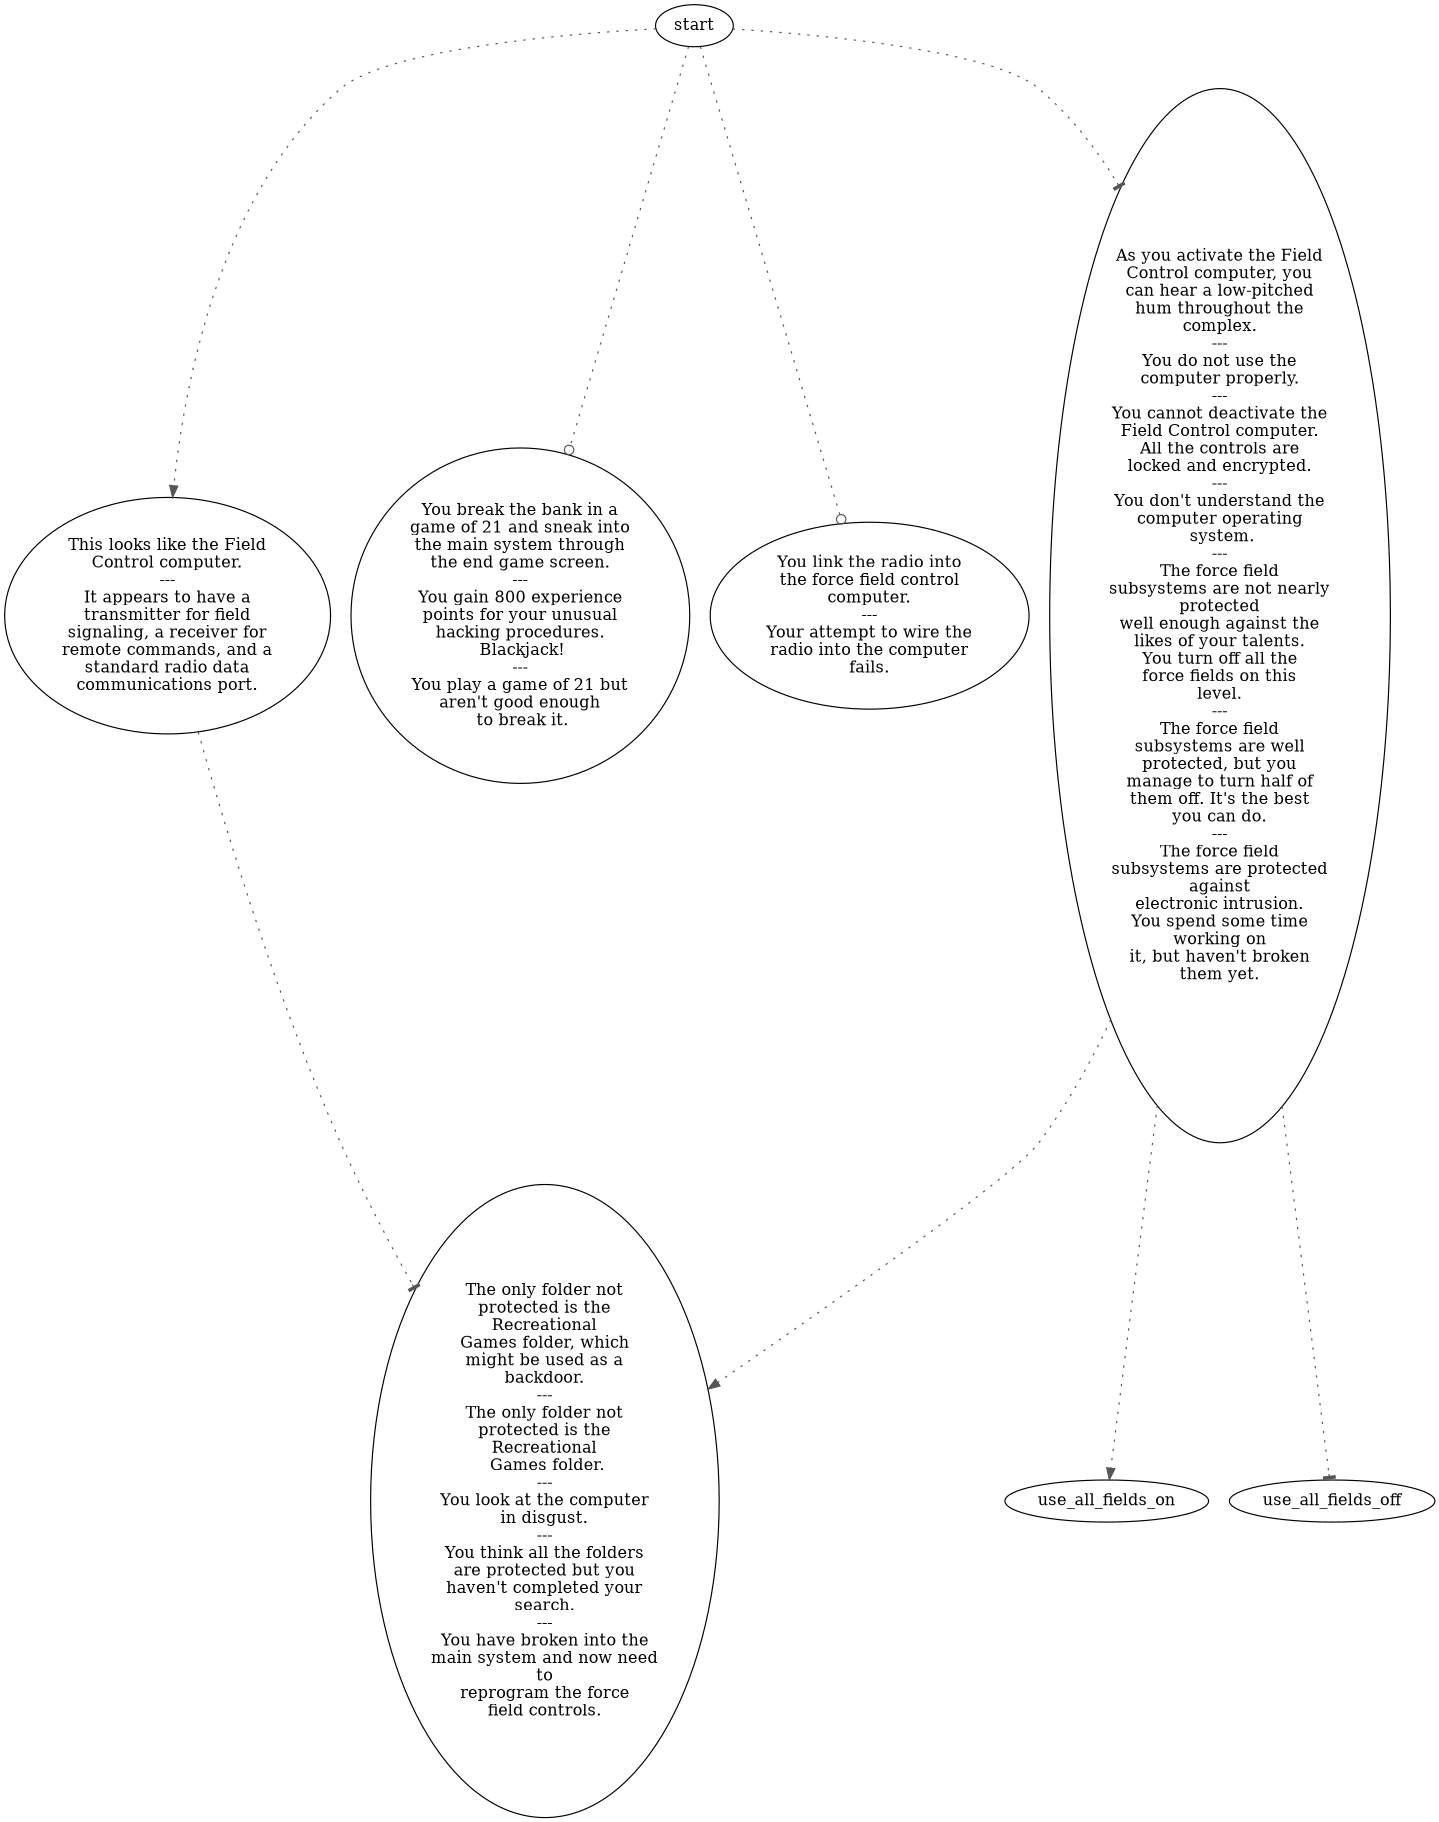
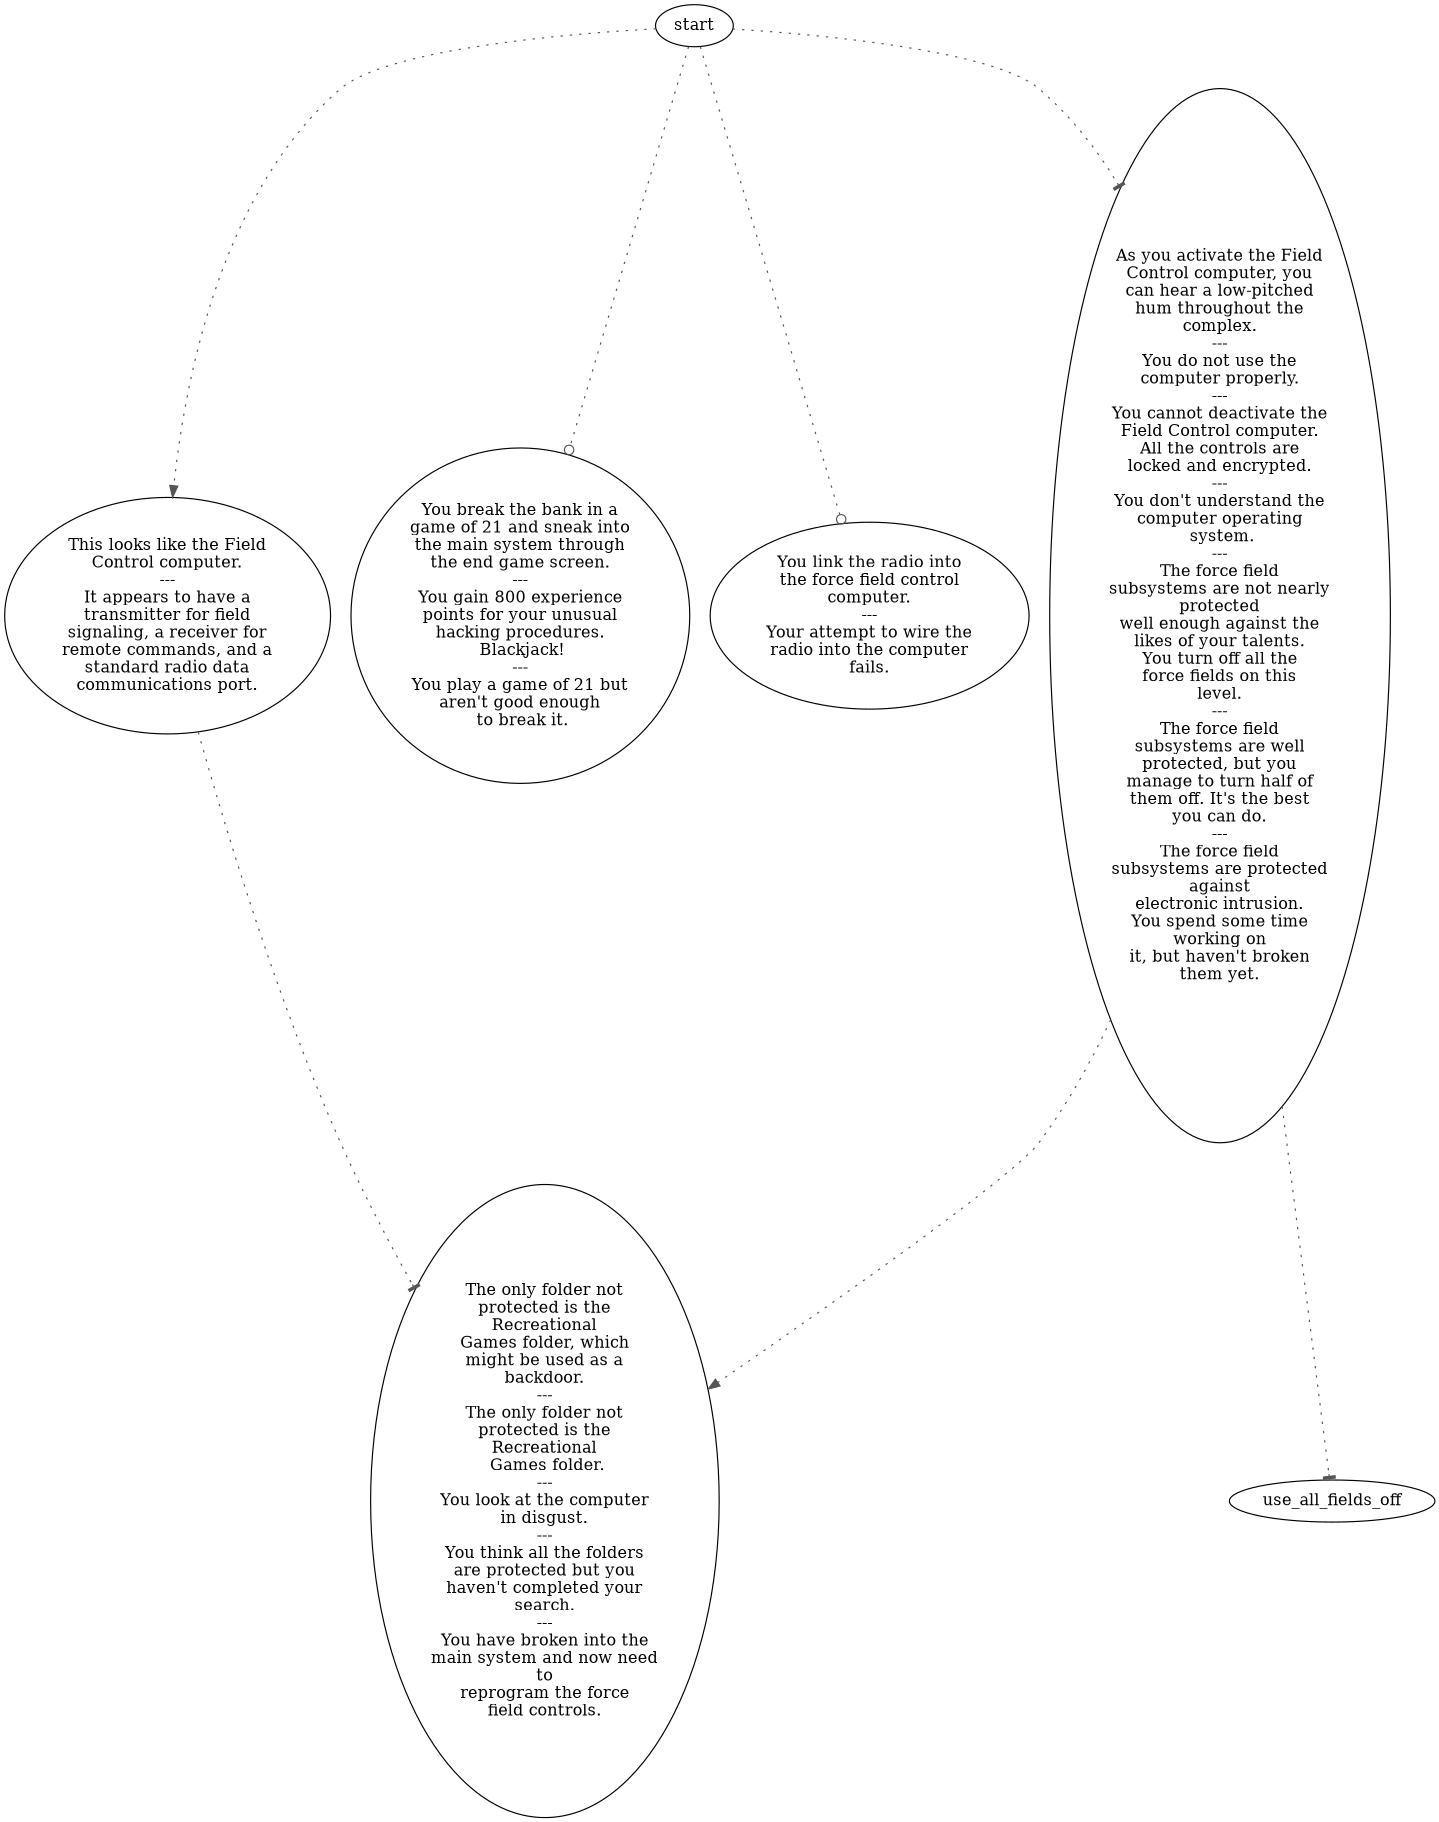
  digraph {
    node [color="#000000" fillcolor="#FFFFFF" style=filled]
    edge [color="#555555" style=dotted arrowhead=normal]
    start
    n2 [label="This looks like the Field\nControl computer.\n---\nIt appears to have a\ntransmitter for field\nsignaling, a receiver for\nremote commands, and a\nstandard radio data\ncommunications port."]
    n3 [label="You break the bank in a\ngame of 21 and sneak into\nthe main system through\nthe end game screen.\n---\nYou gain 800 experience\npoints for your unusual\nhacking procedures.\n Blackjack!\n---\nYou play a game of 21 but\naren't good enough\n to break it."]
    n4 [label="You link the radio into\nthe force field control\ncomputer.\n---\nYour attempt to wire the\nradio into the computer\nfails."]
    n5 [label="As you activate the Field\nControl computer, you\ncan hear a low-pitched\nhum throughout the\ncomplex.\n---\nYou do not use the\ncomputer properly.\n---\nYou cannot deactivate the\nField Control computer.\nAll the controls are\nlocked and encrypted.\n---\nYou don't understand the\ncomputer operating\n system.\n---\nThe force field\nsubsystems are not nearly\nprotected\nwell enough against the\nlikes of your talents.\nYou turn off all the\nforce fields on this\nlevel.\n---\nThe force field\nsubsystems are well\nprotected, but you\nmanage to turn half of\nthem off. It's the best\nyou can do.\n---\nThe force field\nsubsystems are protected\nagainst\nelectronic intrusion.\nYou spend some time\nworking on\nit, but haven't broken\nthem yet."]
    n6 [label="The only folder not\nprotected is the\nRecreational\nGames folder, which\nmight be used as a\nbackdoor.\n---\nThe only folder not\nprotected is the\nRecreational\n Games folder.\n---\nYou look at the computer\nin disgust.\n---\nYou think all the folders\nare protected but you\nhaven't completed your\nsearch.\n---\nYou have broken into the\nmain system and now need\nto\nreprogram the force\nfield controls."]
-   use_all_fields_on
    use_all_fields_off
    start -> n2
    start -> n3 [arrowhead=odot]
    start -> n4 [arrowhead=odot]
    start -> n5 [arrowhead=tee]
    n2 -> n6 [arrowhead=tee]
    n5 -> n6
-   n5 -> use_all_fields_on
    n5 -> use_all_fields_off [arrowhead=tee]
  }
